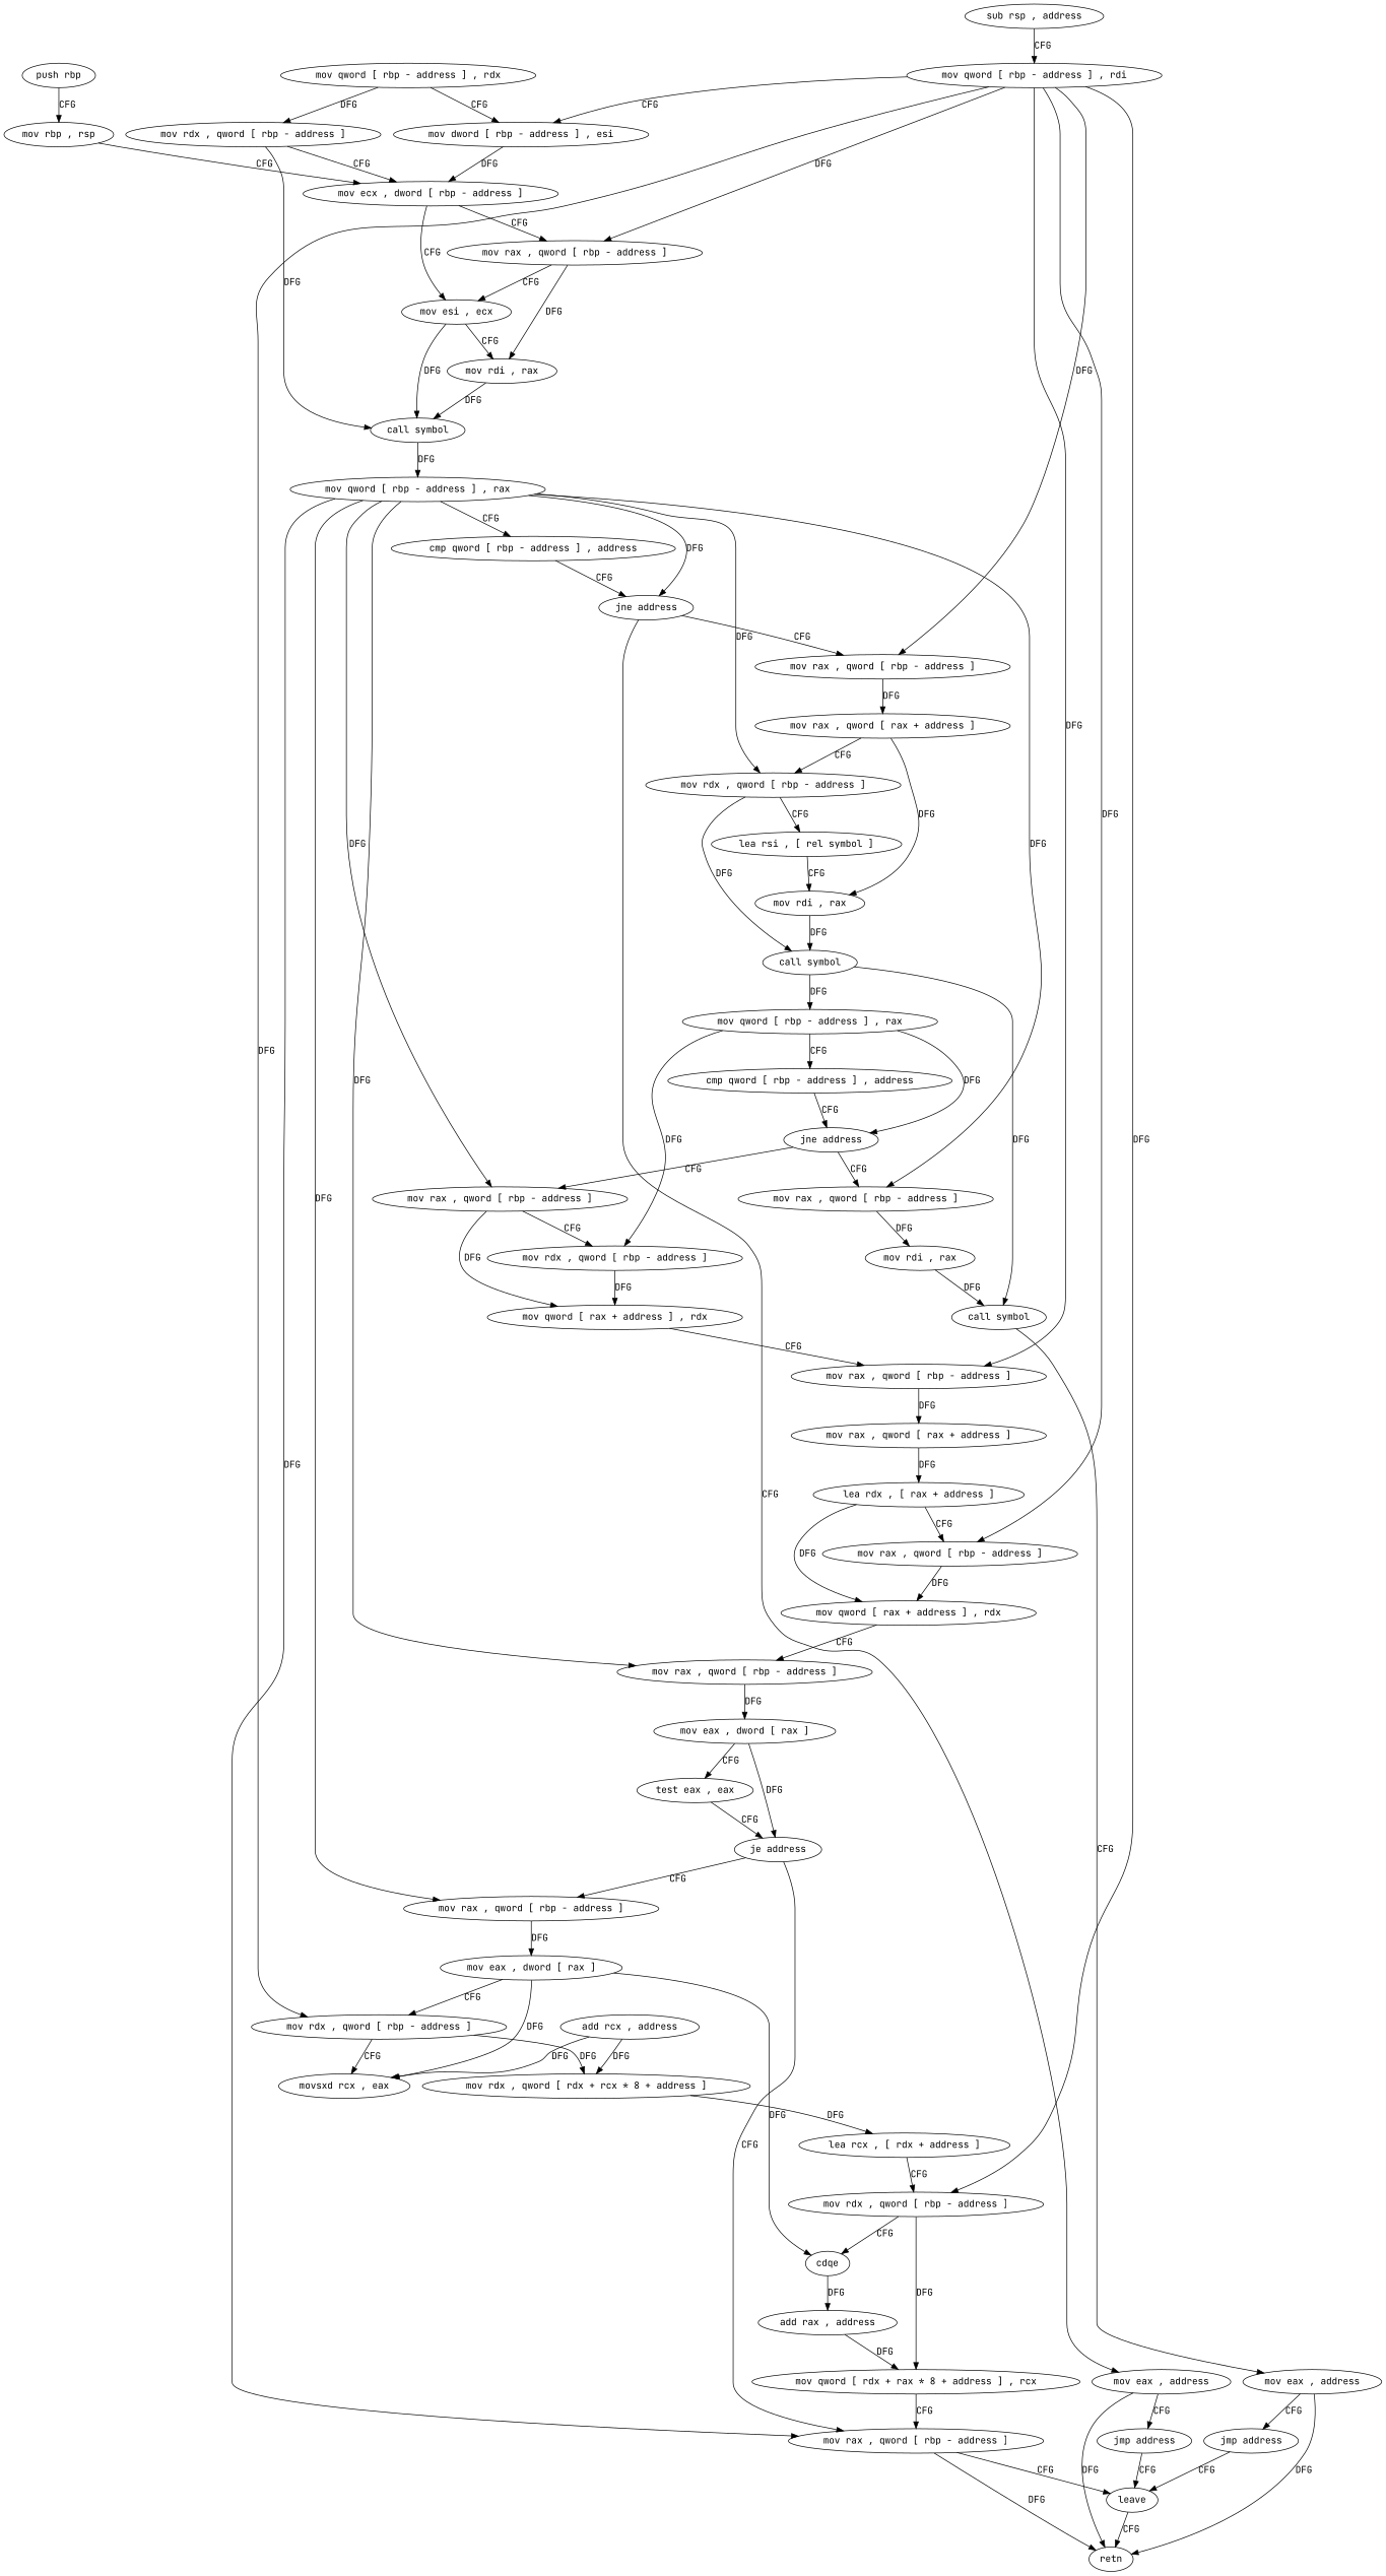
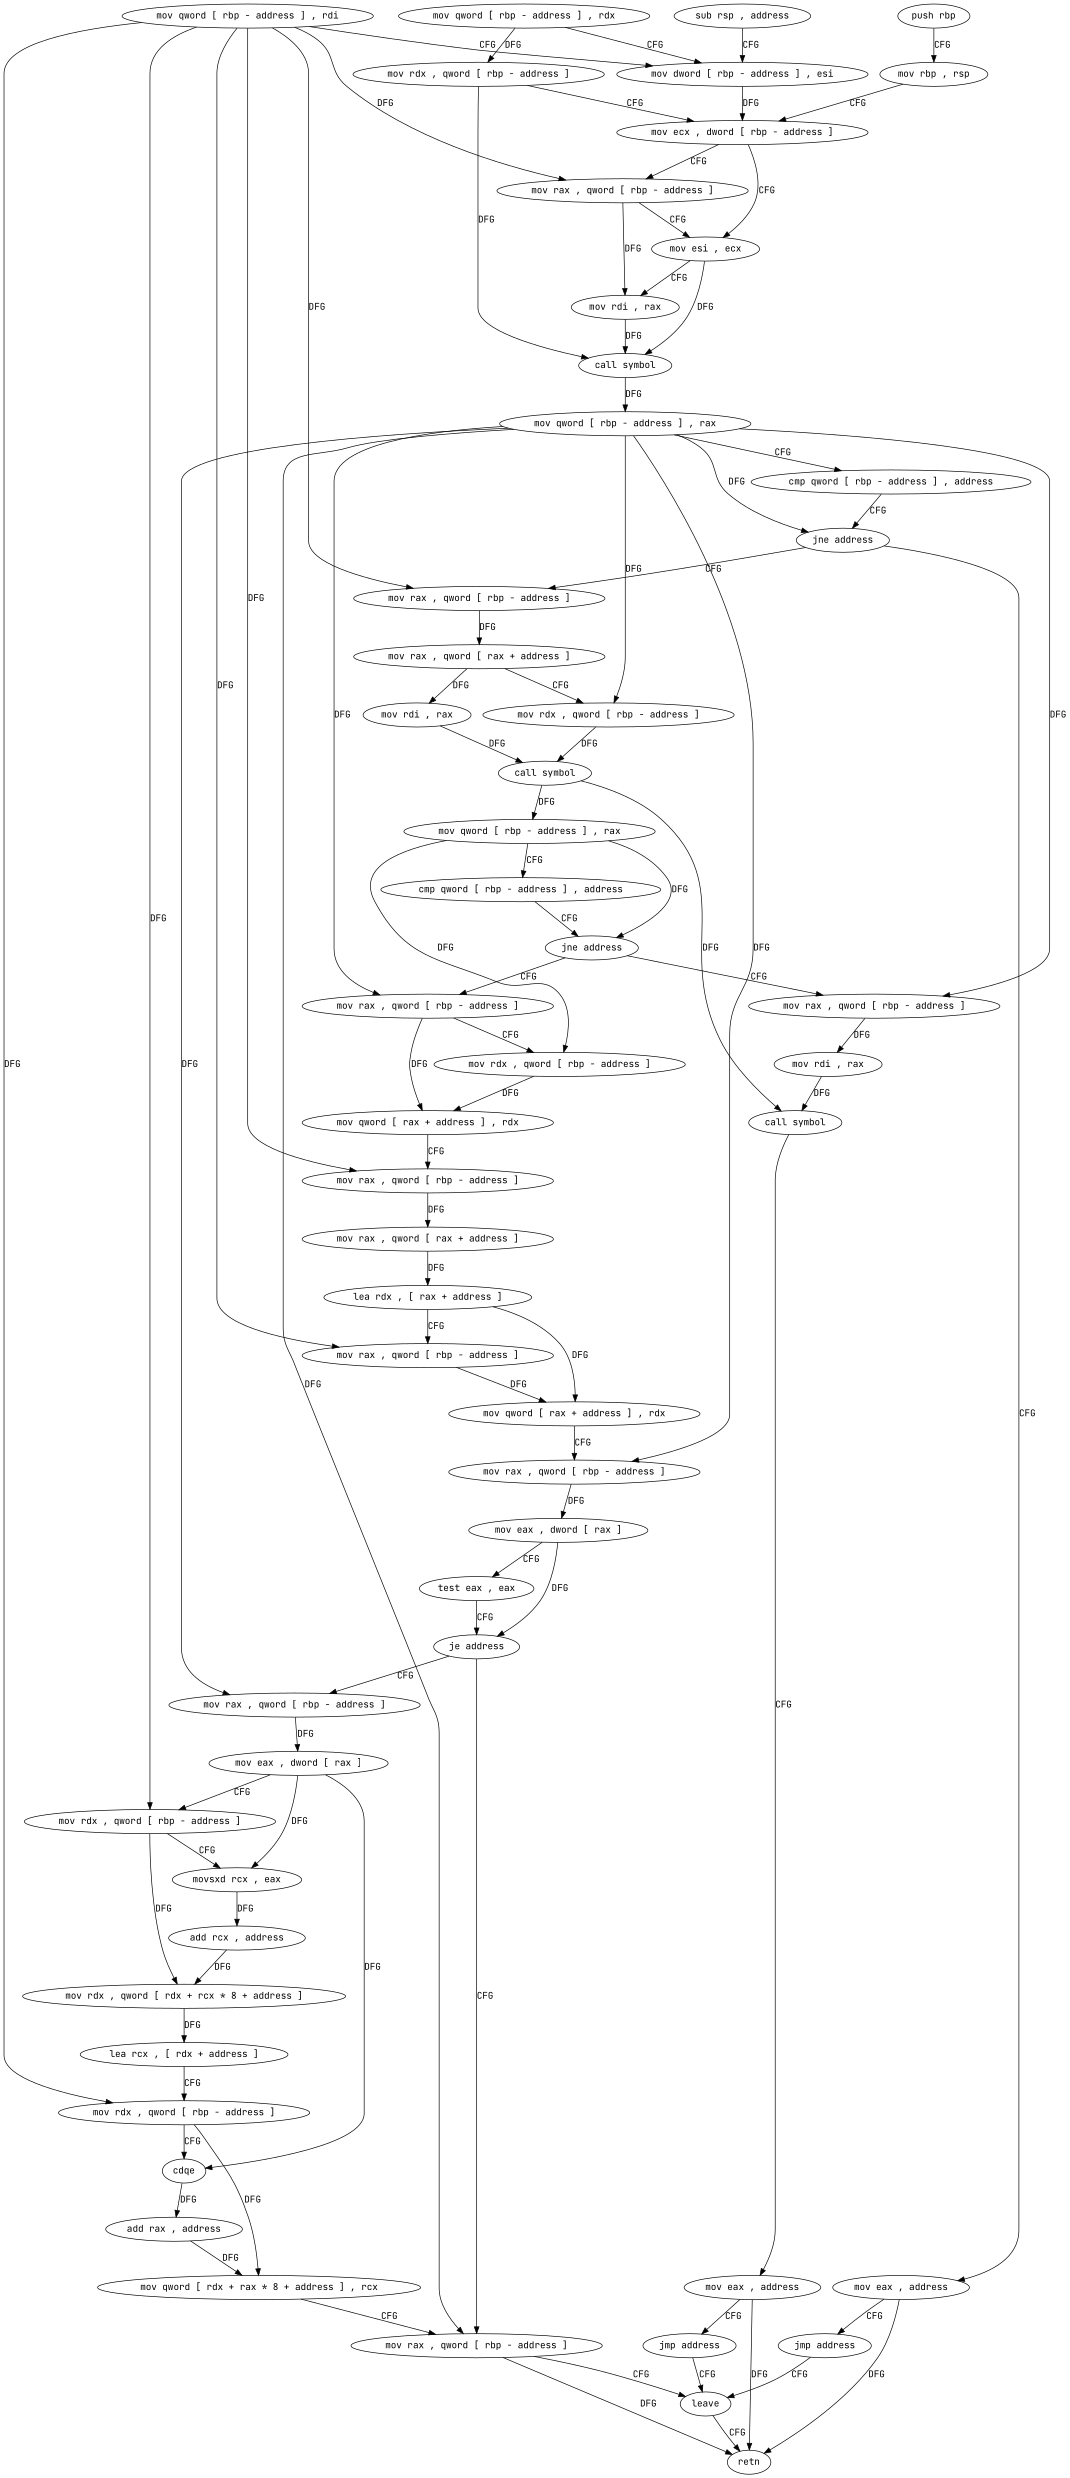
  digraph {
    fontname="JetBrains Mono"
    node [fontname="JetBrains Mono"]
    edge [fontname="JetBrains Mono"]
    n1 [label="push rbp"]
    n2 [label="mov rbp , rsp"]
    n3 [label="mov ecx , dword [ rbp - address ]"]
    n4 [label="sub rsp , address"]
    n5 [label="mov qword [ rbp - address ] , rdi"]
    n6 [label="mov dword [ rbp - address ] , esi"]
    n7 [label="mov rax , qword [ rbp - address ]"]
    n8 [label="mov rax , qword [ rbp - address ]"]
    n9 [label="mov rax , qword [ rbp - address ]"]
    n10 [label="mov rax , qword [ rbp - address ]"]
    n11 [label="mov rdx , qword [ rbp - address ]"]
    n12 [label="mov rdx , qword [ rbp - address ]"]
    n13 [label="mov esi , ecx"]
    n14 [label="mov rdi , rax"]
    n15 [label="mov rax , qword [ rax + address ]"]
    n16 [label="mov rax , qword [ rax + address ]"]
    n17 [label="mov qword [ rax + address ] , rdx"]
    n18 [label="movsxd rcx , eax"]
    n19 [label="mov rdx , qword [ rdx + rcx * 8 + address ]"]
    n20 [label=cdqe]
    n21 [label="mov qword [ rdx + rax * 8 + address ] , rcx"]
    n22 [label="mov qword [ rbp - address ] , rdx"]
    n23 [label="mov rdx , qword [ rbp - address ]"]
    n24 [label="call symbol"]
    n25 [label="mov qword [ rbp - address ] , rax"]
    n26 [label="cmp qword [ rbp - address ] , address"]
    n27 [label="jne address"]
    n28 [label="mov rdx , qword [ rbp - address ]"]
    n29 [label="mov rax , qword [ rbp - address ]"]
    n30 [label="mov rax , qword [ rbp - address ]"]
    n31 [label="mov rax , qword [ rbp - address ]"]
    n32 [label="mov rax , qword [ rbp - address ]"]
    n33 [label="mov rax , qword [ rbp - address ]"]
    n34 [label="mov eax , address"]
-   n35 [label="lea rsi , [ rel symbol ]"]
    n36 [label="call symbol"]
    n37 [label="mov rdx , qword [ rbp - address ]"]
    n38 [label="mov qword [ rax + address ] , rdx"]
    n39 [label="mov rdi , rax"]
    n40 [label="mov eax , dword [ rax ]"]
    n41 [label=retn]
    n42 [label=leave]
    n43 [label="mov eax , dword [ rax ]"]
    n44 [label="jmp address"]
    n45 [label="mov rdi , rax"]
    n46 [label="mov qword [ rbp - address ] , rax"]
    n47 [label="call symbol"]
    n48 [label="cmp qword [ rbp - address ] , address"]
    n49 [label="jne address"]
    n50 [label="mov eax , address"]
    n51 [label="lea rdx , [ rax + address ]"]
    n52 [label="test eax , eax"]
    n53 [label="je address"]
    n54 [label="jmp address"]
    n55 [label="add rcx , address"]
    n56 [label="add rax , address"]
    n57 [label="lea rcx , [ rdx + address ]"]
    n1 -> n2 [label=CFG]
    n2 -> n3 [label=CFG]
    n3 -> n7 [label=CFG]
    n3 -> n13 [label=CFG]
-   n4 -> n5 [label=CFG]
+   n4 -> n6 [label=CFG]
    n5 -> n6 [label=CFG]
    n5 -> n7 [label=DFG]
    n5 -> n8 [label=DFG]
    n5 -> n9 [label=DFG]
    n5 -> n10 [label=DFG]
    n5 -> n11 [label=DFG]
    n5 -> n12 [label=DFG]
    n6 -> n3 [label=DFG]
    n7 -> n13 [label=CFG]
    n7 -> n14 [label=DFG]
    n8 -> n15 [label=DFG]
    n9 -> n16 [label=DFG]
    n10 -> n17 [label=DFG]
    n11 -> n18 [label=CFG]
    n11 -> n19 [label=DFG]
    n12 -> n20 [label=CFG]
    n12 -> n21 [label=DFG]
    n13 -> n14 [label=CFG]
    n13 -> n24 [label=DFG]
    n14 -> n24 [label=DFG]
    n15 -> n28 [label=CFG]
    n15 -> n45 [label=DFG]
    n16 -> n51 [label=DFG]
    n17 -> n31 [label=CFG]
-   n55 -> n18 [label=DFG]
+   n18 -> n55 [label=DFG]
    n19 -> n57 [label=DFG]
    n20 -> n56 [label=DFG]
    n21 -> n32 [label=CFG]
    n22 -> n6 [label=CFG]
    n22 -> n23 [label=DFG]
    n23 -> n3 [label=CFG]
    n23 -> n24 [label=DFG]
    n24 -> n25 [label=DFG]
    n25 -> n26 [label=CFG]
    n25 -> n27 [label=DFG]
    n25 -> n28 [label=DFG]
    n25 -> n29 [label=DFG]
    n25 -> n30 [label=DFG]
    n25 -> n31 [label=DFG]
    n25 -> n32 [label=DFG]
    n25 -> n33 [label=DFG]
    n26 -> n27 [label=CFG]
    n27 -> n8 [label=CFG]
    n27 -> n34 [label=CFG]
-   n28 -> n35 [label=CFG]
    n28 -> n36 [label=DFG]
    n29 -> n37 [label=CFG]
    n29 -> n38 [label=DFG]
    n30 -> n39 [label=DFG]
    n31 -> n40 [label=DFG]
    n32 -> n41 [label=DFG]
    n32 -> n42 [label=CFG]
    n33 -> n43 [label=DFG]
    n34 -> n41 [label=DFG]
    n34 -> n44 [label=CFG]
-   n35 -> n45 [label=CFG]
    n36 -> n46 [label=DFG]
    n36 -> n47 [label=DFG]
    n37 -> n38 [label=DFG]
    n38 -> n9 [label=CFG]
    n39 -> n47 [label=DFG]
    n40 -> n52 [label=CFG]
    n40 -> n53 [label=DFG]
    n42 -> n41 [label=CFG]
    n43 -> n11 [label=CFG]
    n43 -> n18 [label=DFG]
    n43 -> n20 [label=DFG]
    n44 -> n42 [label=CFG]
    n45 -> n36 [label=DFG]
    n46 -> n37 [label=DFG]
    n46 -> n48 [label=CFG]
    n46 -> n49 [label=DFG]
    n47 -> n50 [label=CFG]
    n48 -> n49 [label=CFG]
    n49 -> n29 [label=CFG]
    n49 -> n30 [label=CFG]
    n50 -> n41 [label=DFG]
    n50 -> n54 [label=CFG]
    n51 -> n10 [label=CFG]
    n51 -> n17 [label=DFG]
    n52 -> n53 [label=CFG]
    n53 -> n32 [label=CFG]
    n53 -> n33 [label=CFG]
    n54 -> n42 [label=CFG]
    n55 -> n19 [label=DFG]
    n56 -> n21 [label=DFG]
    n57 -> n12 [label=CFG]
  }
